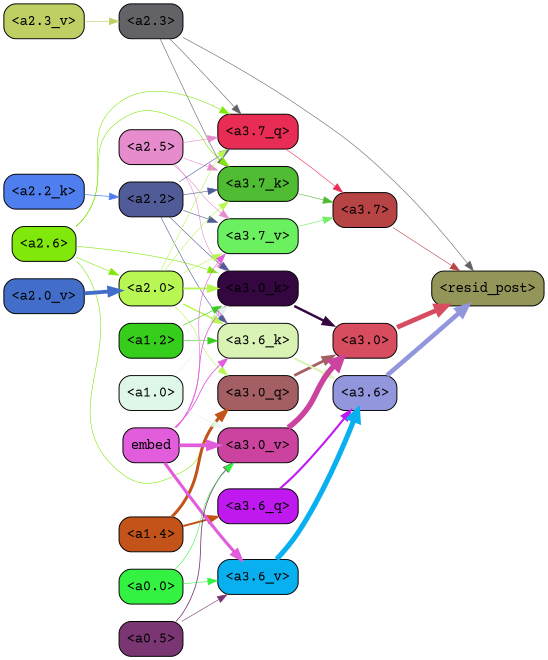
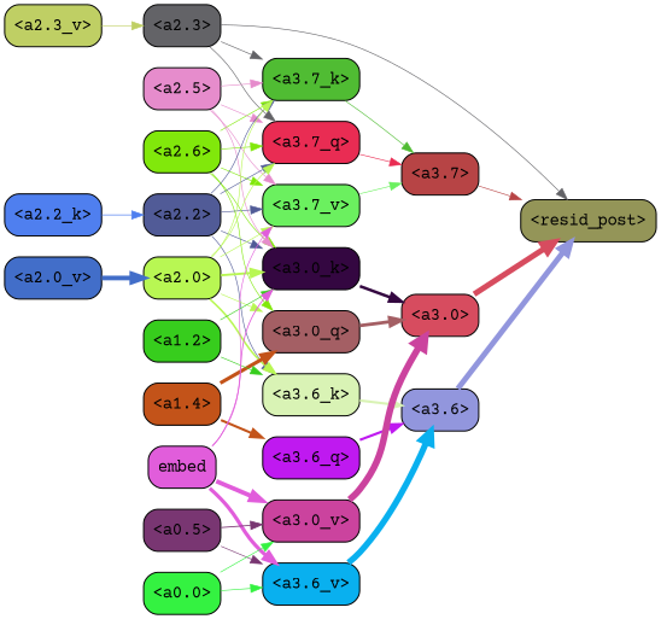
  strict digraph {
    fontname="Courier Prime"
    rankdir=LR
    splines=true
    node [color=black fontname="Courier Prime" shape=box style="filled, rounded"]
    edge [color="#b8f753" fontname="Courier Prime" penwidth=0.6]
    "<a3.7>" [fillcolor="#b74445"]
    "<resid_post>" [fillcolor="#949558"]
    "<a3.6>" [fillcolor="#9296dd"]
    "<a3.0>" [fillcolor="#d74c5f"]
    "<a2.3>" [fillcolor="#636367"]
    "<a3.7_q>" [fillcolor="#e92c53"]
    "<a3.7_k>" [fillcolor="#50bc33"]
    "<a3.7_v>" [fillcolor="#6bf05f"]
    "<a3.6_q>" [fillcolor="#bf19f0"]
    "<a3.0_q>" [fillcolor="#a45f64"]
    "<a3.6_k>" [fillcolor="#d9f3b5"]
    "<a3.0_k>" [fillcolor="#340741"]
    "<a3.6_v>" [fillcolor="#09b0ef"]
    "<a3.0_v>" [fillcolor="#cb439e"]
    "<a2.6>" [fillcolor="#81e80b"]
    "<a2.5>" [fillcolor="#e68ccc"]
    "<a2.2>" [fillcolor="#515b97"]
    "<a2.0>" [fillcolor="#b8f753"]
    "<a1.4>" [fillcolor="#c35319"]
    "<a1.2>" [fillcolor="#37cd1d"]
    embed [fillcolor="#e15ddb"]
-   "<a1.0>" [fillcolor="#dff7e8"]
    "<a0.5>" [fillcolor="#793672"]
    "<a0.0>" [fillcolor="#34f241"]
    "<a2.2_k>" [fillcolor="#4f7fef"]
    "<a2.3_v>" [fillcolor="#bfcf64"]
    "<a2.0_v>" [fillcolor="#426ec9"]
    "<a3.7>" -> "<resid_post>" [color="#b74445"]
    "<a3.6>" -> "<resid_post>" [color="#9296dd" penwidth=4.751592040061951]
    "<a3.0>" -> "<resid_post>" [color="#d74c5f" penwidth=4.904066681861877]
    "<a2.3>" -> "<resid_post>" [color="#636367"]
    "<a2.3>" -> "<a3.7_q>" [color="#636367"]
    "<a2.3>" -> "<a3.7_k>" [color="#636367" penwidth=0.6069068089127541]
    "<a3.7_q>" -> "<a3.7>" [color="#e92c53"]
    "<a3.7_k>" -> "<a3.7>" [color="#50bc33"]
    "<a3.7_v>" -> "<a3.7>" [color="#6bf05f"]
    "<a3.6_q>" -> "<a3.6>" [color="#bf19f0" penwidth=2.160832464694977]
    "<a3.0_q>" -> "<a3.0>" [color="#a45f64" penwidth=2.870753765106201]
    "<a3.6_k>" -> "<a3.6>" [color="#d9f3b5" penwidth=2.13908451795578]
    "<a3.0_k>" -> "<a3.0>" [color="#340741" penwidth=2.520303964614868]
    "<a3.6_v>" -> "<a3.6>" [color="#09b0ef" penwidth=5.297133803367615]
    "<a3.0_v>" -> "<a3.0>" [color="#cb439e" penwidth=5.680712580680847]
    "<a2.6>" -> "<a3.7_q>" [color="#81e80b"]
    "<a2.6>" -> "<a3.7_k>" [color="#81e80b"]
-   "<a2.6>" -> "<a2.0>" [color="#81e80b"]
+   "<a2.6>" -> "<a3.7_v>" [color="#81e80b"]
    "<a2.6>" -> "<a3.0_q>" [color="#81e80b"]
    "<a2.6>" -> "<a3.0_k>" [color="#81e80b"]
    "<a2.5>" -> "<a3.7_q>" [color="#e68ccc"]
    "<a2.5>" -> "<a3.7_k>" [color="#e68ccc"]
    "<a2.5>" -> "<a3.7_v>" [color="#e68ccc"]
    "<a2.5>" -> "<a3.0_k>" [color="#e68ccc"]
    "<a2.2>" -> "<a3.7_q>" [color="#515b97"]
    "<a2.2>" -> "<a3.7_k>" [color="#515b97"]
    "<a2.2>" -> "<a3.7_v>" [color="#515b97"]
    "<a2.2>" -> "<a3.6_k>" [color="#515b97"]
    "<a2.2>" -> "<a3.0_k>" [color="#515b97"]
    "<a2.0>" -> "<a3.7_q>"
    "<a2.0>" -> "<a3.7_k>"
    "<a2.0>" -> "<a3.7_v>"
    "<a2.0>" -> "<a3.0_q>"
    "<a2.0>" -> "<a3.6_k>" [penwidth=1.564806342124939]
    "<a2.0>" -> "<a3.0_k>" [penwidth=1.9353990852832794]
    "<a1.4>" -> "<a3.6_q>" [color="#c35319" penwidth=2.0727532356977463]
    "<a1.4>" -> "<a3.0_q>" [color="#c35319" penwidth=3.1279823780059814]
    "<a1.2>" -> "<a3.6_k>" [color="#37cd1d"]
    "<a1.2>" -> "<a3.0_k>" [color="#37cd1d"]
    embed -> "<a3.7_v>" [color="#e15ddb"]
-   embed -> "<a3.6_k>" [color="#e15ddb" penwidth=0.8915999233722687]
    embed -> "<a3.0_k>" [color="#e15ddb" penwidth=0.832088902592659]
    embed -> "<a3.6_v>" [color="#e15ddb" penwidth=3.1840110421180725]
    embed -> "<a3.0_v>" [color="#e15ddb" penwidth=3.8132747188210487]
-   "<a1.0>" -> "<a3.0_k>" [color="#dff7e8"]
-   "<a1.0>" -> "<a3.0_v>" [color="#dff7e8"]
    "<a0.5>" -> "<a3.6_v>" [color="#793672"]
    "<a0.5>" -> "<a3.0_v>" [color="#793672" penwidth=0.8331108838319778]
    "<a0.0>" -> "<a3.6_v>" [color="#34f241"]
    "<a0.0>" -> "<a3.0_v>" [color="#34f241"]
    "<a2.2_k>" -> "<a2.2>" [color="#4f7fef" penwidth=0.6722683310508728]
    "<a2.3_v>" -> "<a2.3>" [color="#bfcf64"]
    "<a2.0_v>" -> "<a2.0>" [color="#426ec9" penwidth=3.9621697664260864]
  }
